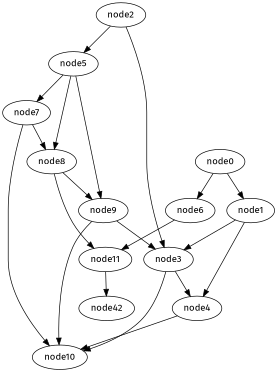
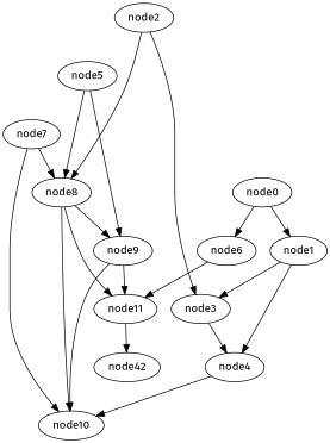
  digraph {
    fontname="Fira Sans"
    node [fontname="Fira Sans"]
    edge [fontname="Fira Sans"]
    n1 [label=node42]
    node11
    node9
    node10
    node8
    node7
    node6
    node5
    node4
    node3
    node2
    node1
    node0
    node11 -> n1
-   node9 -> node3
+   node9 -> node11
    node9 -> node10
    node8 -> node11
    node8 -> node9
-   node3 -> node10
+   node8 -> node10
    node7 -> node10
    node7 -> node8
    node6 -> node11
    node5 -> node9
    node5 -> node8
-   node5 -> node7
    node4 -> node10
    node3 -> node4
-   node2 -> node5
+   node2 -> node8
    node2 -> node3
    node1 -> node4
    node1 -> node3
    node0 -> node6
    node0 -> node1
  }
